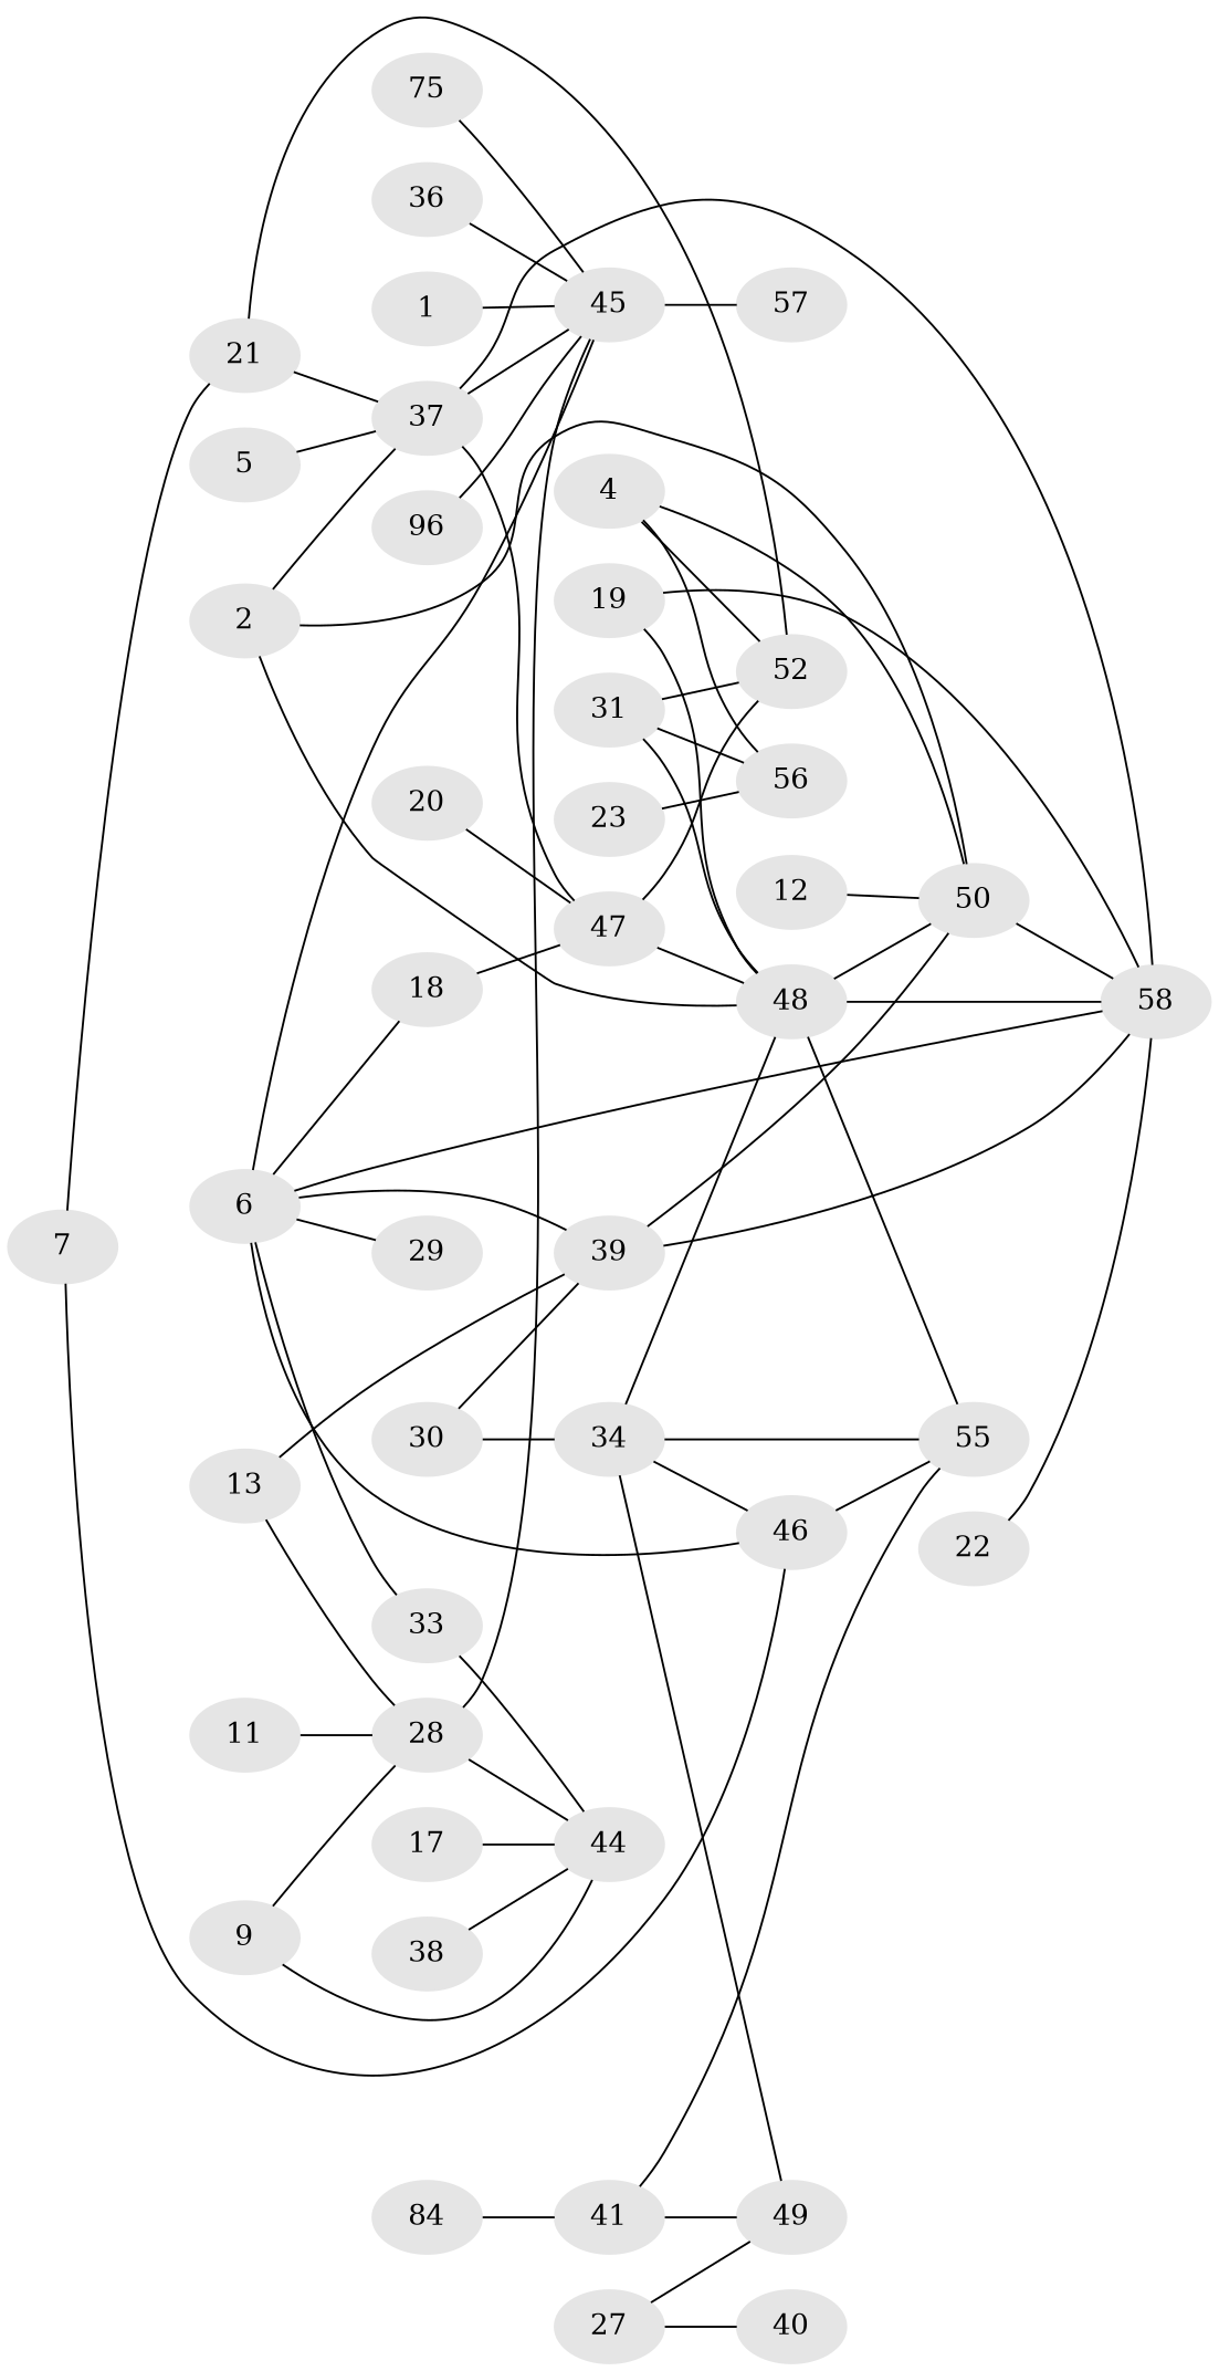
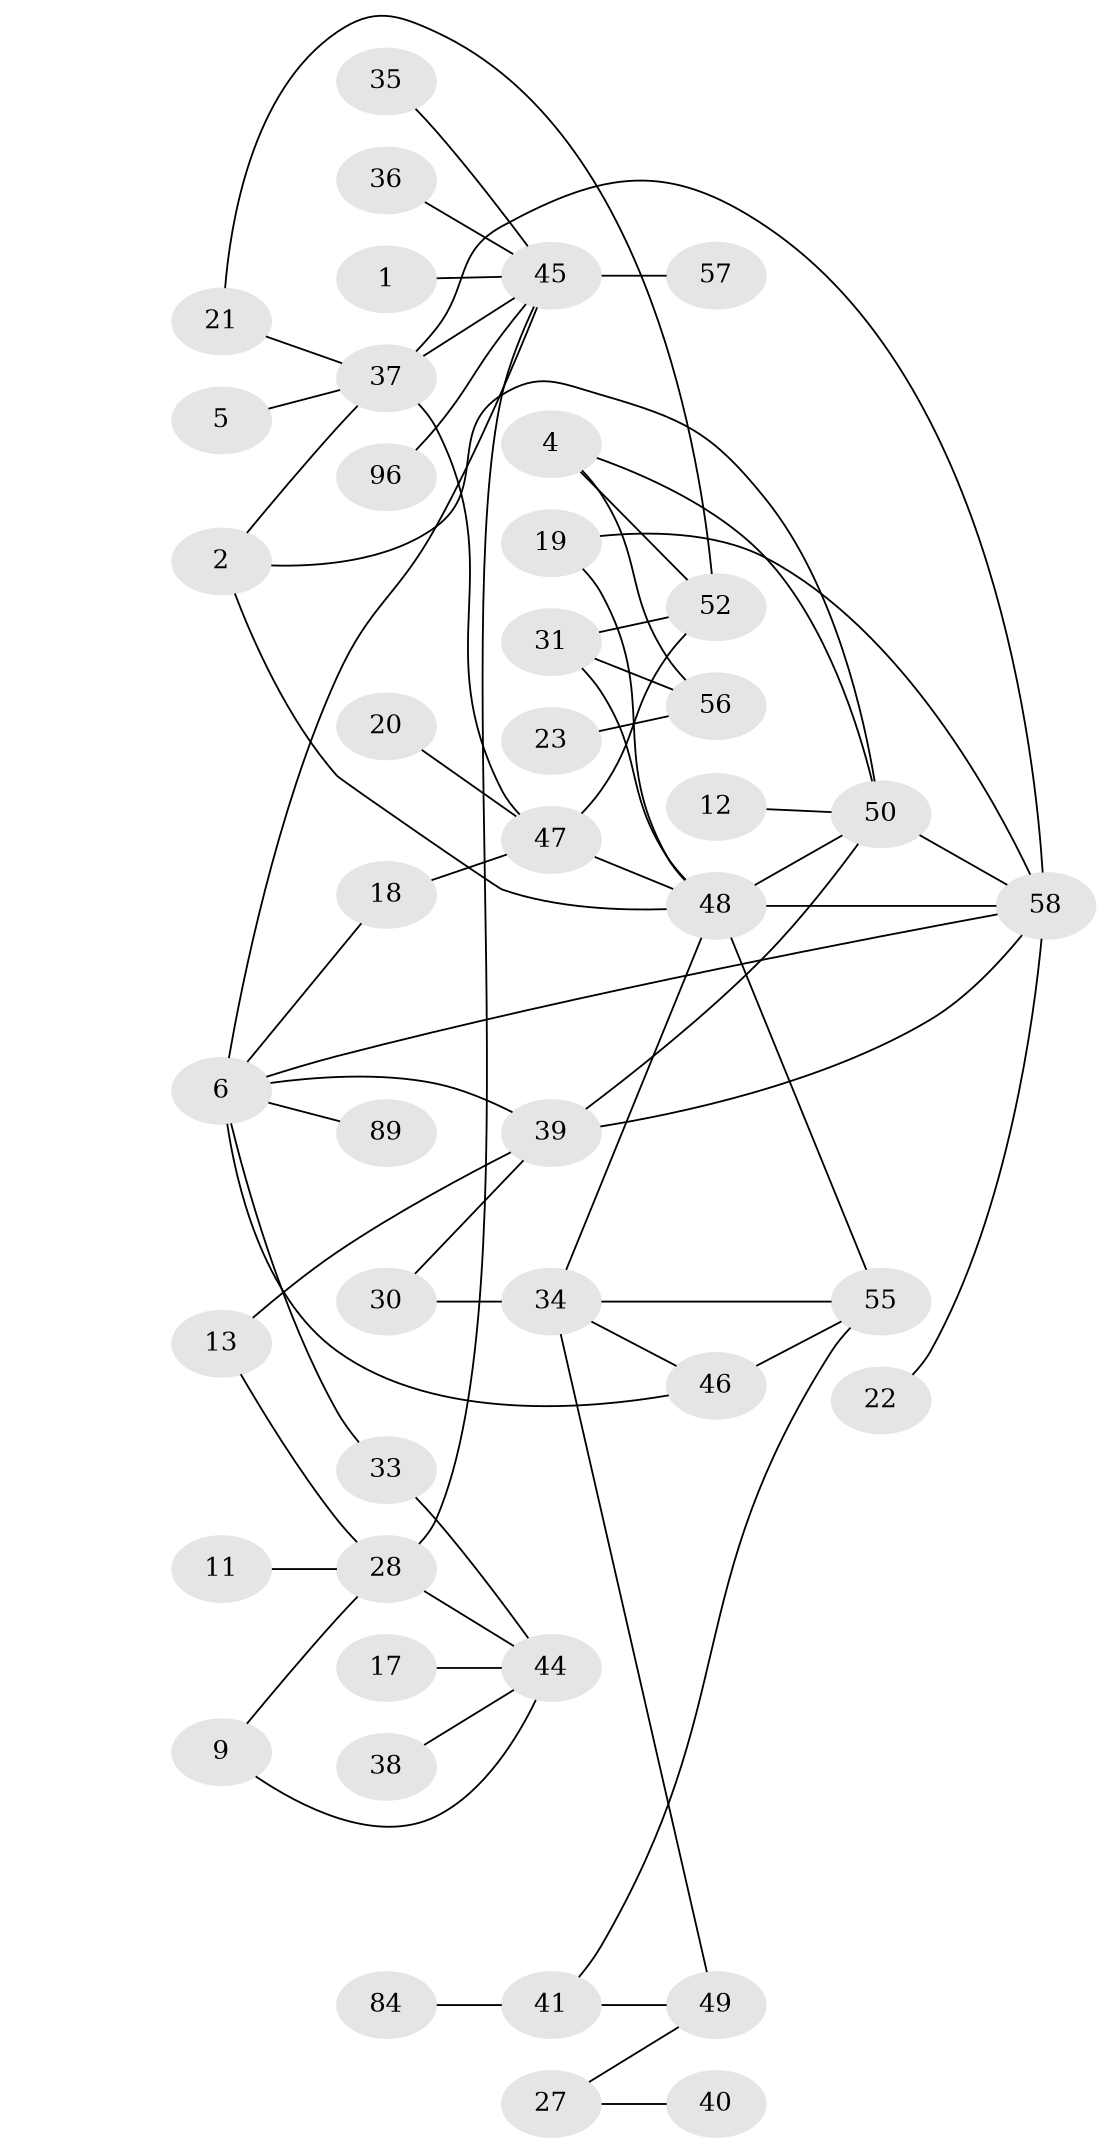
  graph {
    rankdir=LR
    node [color=gray90 style=filled]
    edge [weight=1.0]
    1
    45
    57
    2
    37
    48
    50
    58
    47
    55
    4
    52
    56
    5
    6
    18
-   29
+   29 [label=89]
    33
    39
    46
    44
-   7
    21
    9
    28
    11
    12
    13
    n29 [label=96]
    17
    19
    20
    22
    23
    n35 [label=84]
    41
    49
    27
    40
    30
    34
    31
-   35 [label=75]
+   35
    36
    38
    1 -- 45
    45 -- 57
    2 -- 37
    2 -- 48
    2 -- 50
    37 -- 45
    37 -- 58
    37 -- 47
    48 -- 50
    48 -- 58
    48 -- 55
    50 -- 58
    47 -- 48
    47 -- 52
    4 -- 50
    4 -- 52
    4 -- 56
    5 -- 37
    6 -- 45
    6 -- 58
    6 -- 18
    6 -- 29
    6 -- 33
    6 -- 39
    6 -- 46 [weight=2.0]
    18 -- 47
    33 -- 44
    39 -- 50
    39 -- 58
    46 -- 55
-   7 -- 46
-   7 -- 21
    21 -- 37
    21 -- 52
    9 -- 44
    9 -- 28
    28 -- 45
    28 -- 44
    11 -- 28
    12 -- 50
    13 -- 39
    13 -- 28
    n29 -- 45
    17 -- 44
    19 -- 48
    19 -- 58
    20 -- 47
    22 -- 58
    23 -- 56
    n35 -- 41
    41 -- 55
    41 -- 49
    27 -- 49
    27 -- 40
    30 -- 39
    30 -- 34
    34 -- 48
    34 -- 55 [weight=2.0]
    34 -- 46 [weight=2.0]
    34 -- 49
    31 -- 48
    31 -- 52
    31 -- 56 [weight=2.0]
    35 -- 45
    36 -- 45
    38 -- 44
  }
